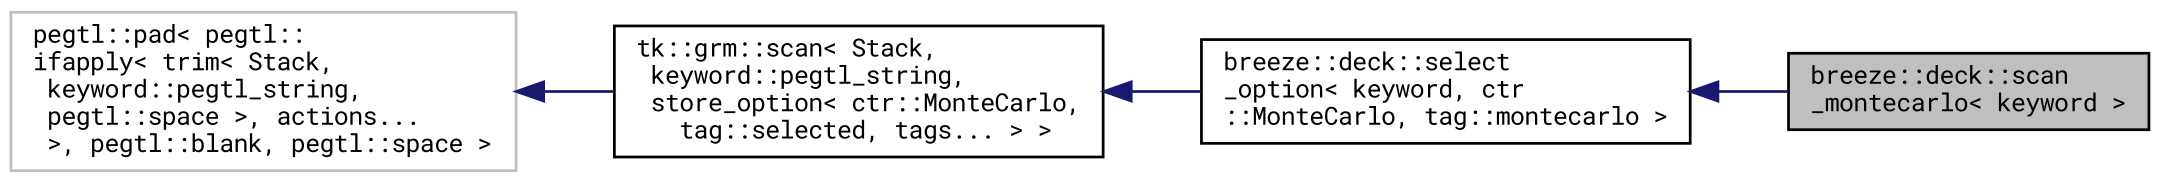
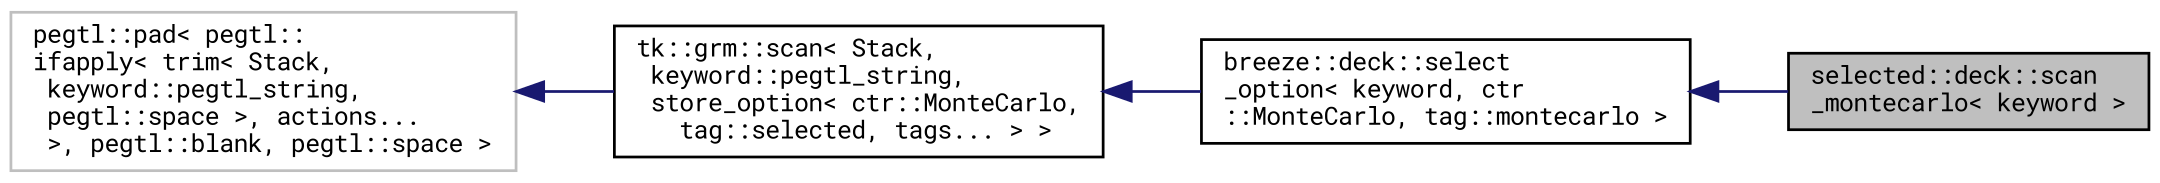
  digraph {
    rankdir=LR
    fontname="Roboto Mono"
    node [color=black fontname="Roboto Mono" fontsize=9 shape=record]
    edge [color=midnightblue dir=back fontname="Roboto Mono" fontsize=9 labelfontname="sans-serif" labelfontsize=9 style=solid]
-   n1 [fillcolor=grey75 fontcolor=black height=0.2 label="breeze::deck::scan\l_montecarlo\< keyword \>" style=filled width=0.4]
+   n1 [fillcolor=grey75 fontcolor=black height=0.2 label="selected::deck::scan\l_montecarlo\< keyword \>" style=filled width=0.4]
    n2 [height=0.2 label="breeze::deck::select\l_option\< keyword, ctr\l::MonteCarlo, tag::montecarlo \>" width=0.4]
    n3 [height=0.2 label="tk::grm::scan\< Stack,\l keyword::pegtl_string,\l store_option\< ctr::MonteCarlo,\l tag::selected, tags... \> \>" width=0.4]
    n4 [color=grey75 height=0.2 label="pegtl::pad\< pegtl::\lifapply\< trim\< Stack,\l keyword::pegtl_string,\l pegtl::space \>, actions...\l \>, pegtl::blank, pegtl::space \>" width=0.4]
    n2 -> n1
    n3 -> n2
    n4 -> n3
  }
